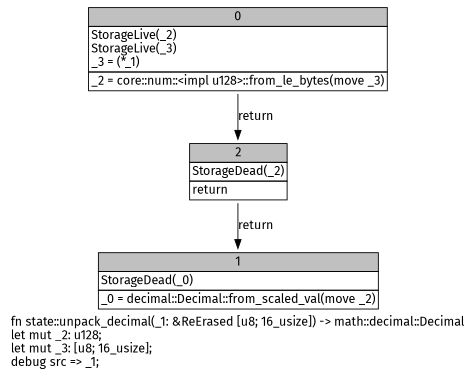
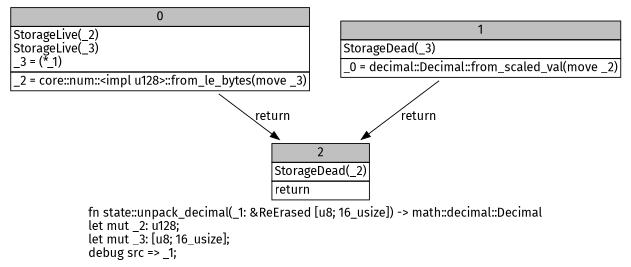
  digraph {
    fontname="Fira Sans"
    label=<fn state::unpack_decimal(_1: &amp;ReErased [u8; 16_usize]) -&gt; math::decimal::Decimal<br align="left"/>let mut _2: u128;<br align="left"/>let mut _3: [u8; 16_usize];<br align="left"/>debug src =&gt; _1;<br align="left"/>>
    node [fontname="Fira Sans" shape=none]
    edge [fontname="Fira Sans"]
    n1 [label=<<table border="0" cellborder="1" cellspacing="0"><tr><td bgcolor="gray" align="center" colspan="1">0</td></tr><tr><td align="left" balign="left">StorageLive(_2)<br/>StorageLive(_3)<br/>_3 = (*_1)<br/></td></tr><tr><td align="left">_2 = core::num::&lt;impl u128&gt;::from_le_bytes(move _3)</td></tr></table>>]
    n2 [label=<<table border="0" cellborder="1" cellspacing="0"><tr><td bgcolor="gray" align="center" colspan="1">2</td></tr><tr><td align="left" balign="left">StorageDead(_2)<br/></td></tr><tr><td align="left">return</td></tr></table>>]
-   n3 [label=<<table border="0" cellborder="1" cellspacing="0"><tr><td bgcolor="gray" align="center" colspan="1">1</td></tr><tr><td align="left" balign="left">StorageDead(_0)<br/></td></tr><tr><td align="left">_0 = decimal::Decimal::from_scaled_val(move _2)</td></tr></table>>]
+   n3 [label=<<table border="0" cellborder="1" cellspacing="0"><tr><td bgcolor="gray" align="center" colspan="1">1</td></tr><tr><td align="left" balign="left">StorageDead(_3)<br/></td></tr><tr><td align="left">_0 = decimal::Decimal::from_scaled_val(move _2)</td></tr></table>>]
    n1 -> n2 [label=return]
-   n2 -> n3 [label=return]
+   n3 -> n2 [label=return]
  }
